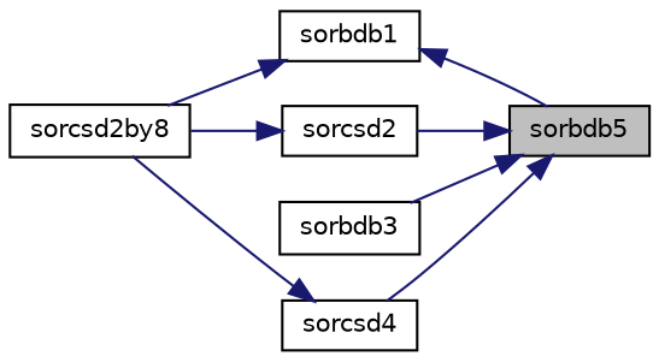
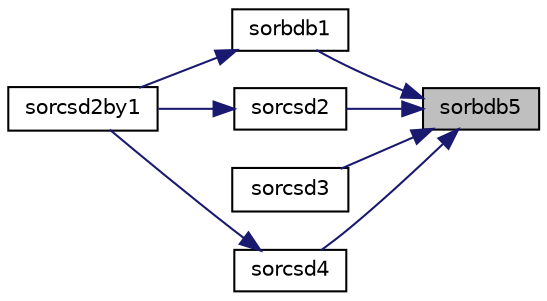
  digraph {
    rankdir=RL
    node [color=black fillcolor=white fontname=Helvetica fontsize=10 shape=record style=filled]
    edge [color=midnightblue dir=back fontname=Helvetica fontsize=10 labelfontname=Helvetica labelfontsize=10 style=solid]
    n1 [fillcolor=grey75 fontcolor=black height=0.2 label=sorbdb5 width=0.4]
    n2 [height=0.2 label=sorbdb1 width=0.4]
    n3 [height=0.2 label=sorcsd2 width=0.4]
-   n4 [height=0.2 label=sorbdb3 width=0.4]
+   n4 [height=0.2 label=sorcsd3 width=0.4]
    n5 [height=0.2 label=sorcsd4 width=0.4]
-   n6 [height=0.2 label=sorcsd2by8 width=0.4]
-   n2 -> n1
+   n6 [height=0.2 label=sorcsd2by1 width=0.4]
+   n1 -> n2
    n1 -> n3
    n1 -> n4
    n1 -> n5
    n2 -> n6
    n3 -> n6
    n5 -> n6
  }
